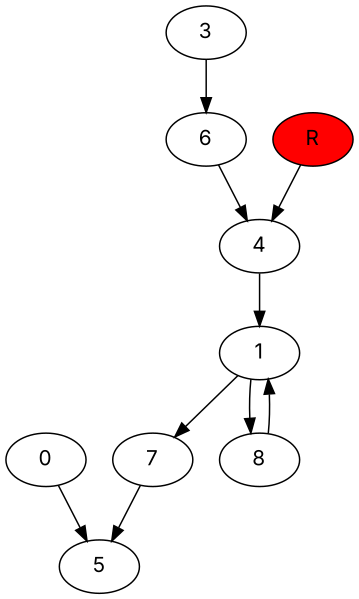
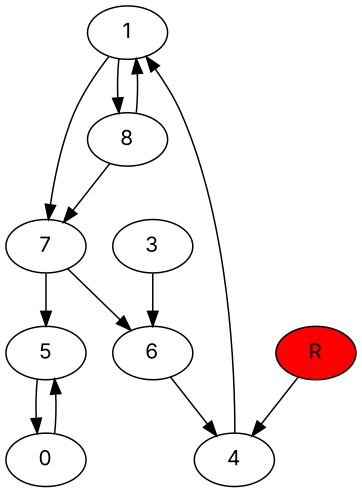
  digraph {
    fontname=Inter
    node [fontname=Inter]
    edge [fontname=Inter]
    1
    7
    8
    5
    6
    n6 [label=0]
    3
    4
    R [fillcolor="#ff0000" style=filled]
    1 -> 7
    1 -> 8
    7 -> 5
+   7 -> 6
    8 -> 1
+   8 -> 7
+   5 -> n6
    6 -> 4
    n6 -> 5
    3 -> 6
    4 -> 1
    R -> 4
  }
